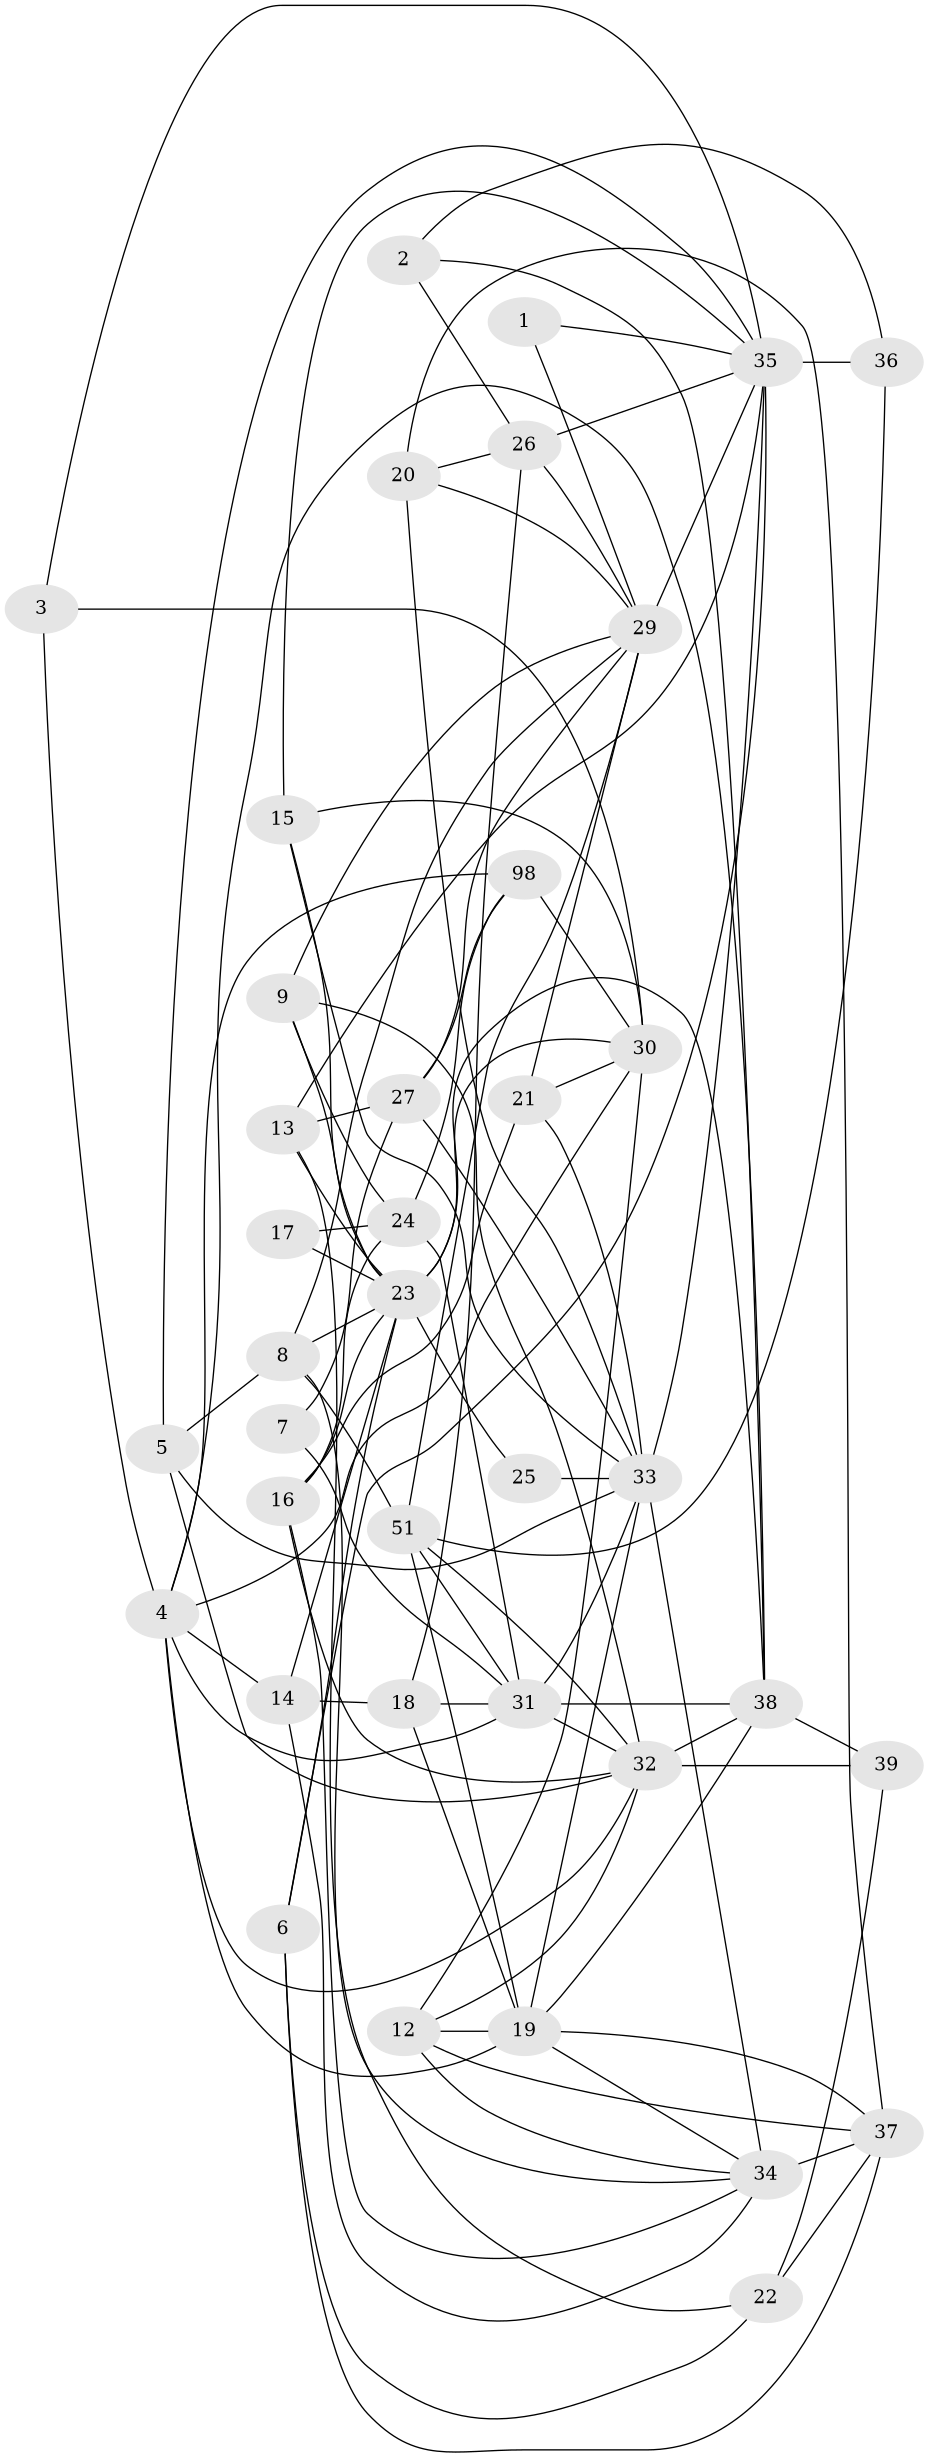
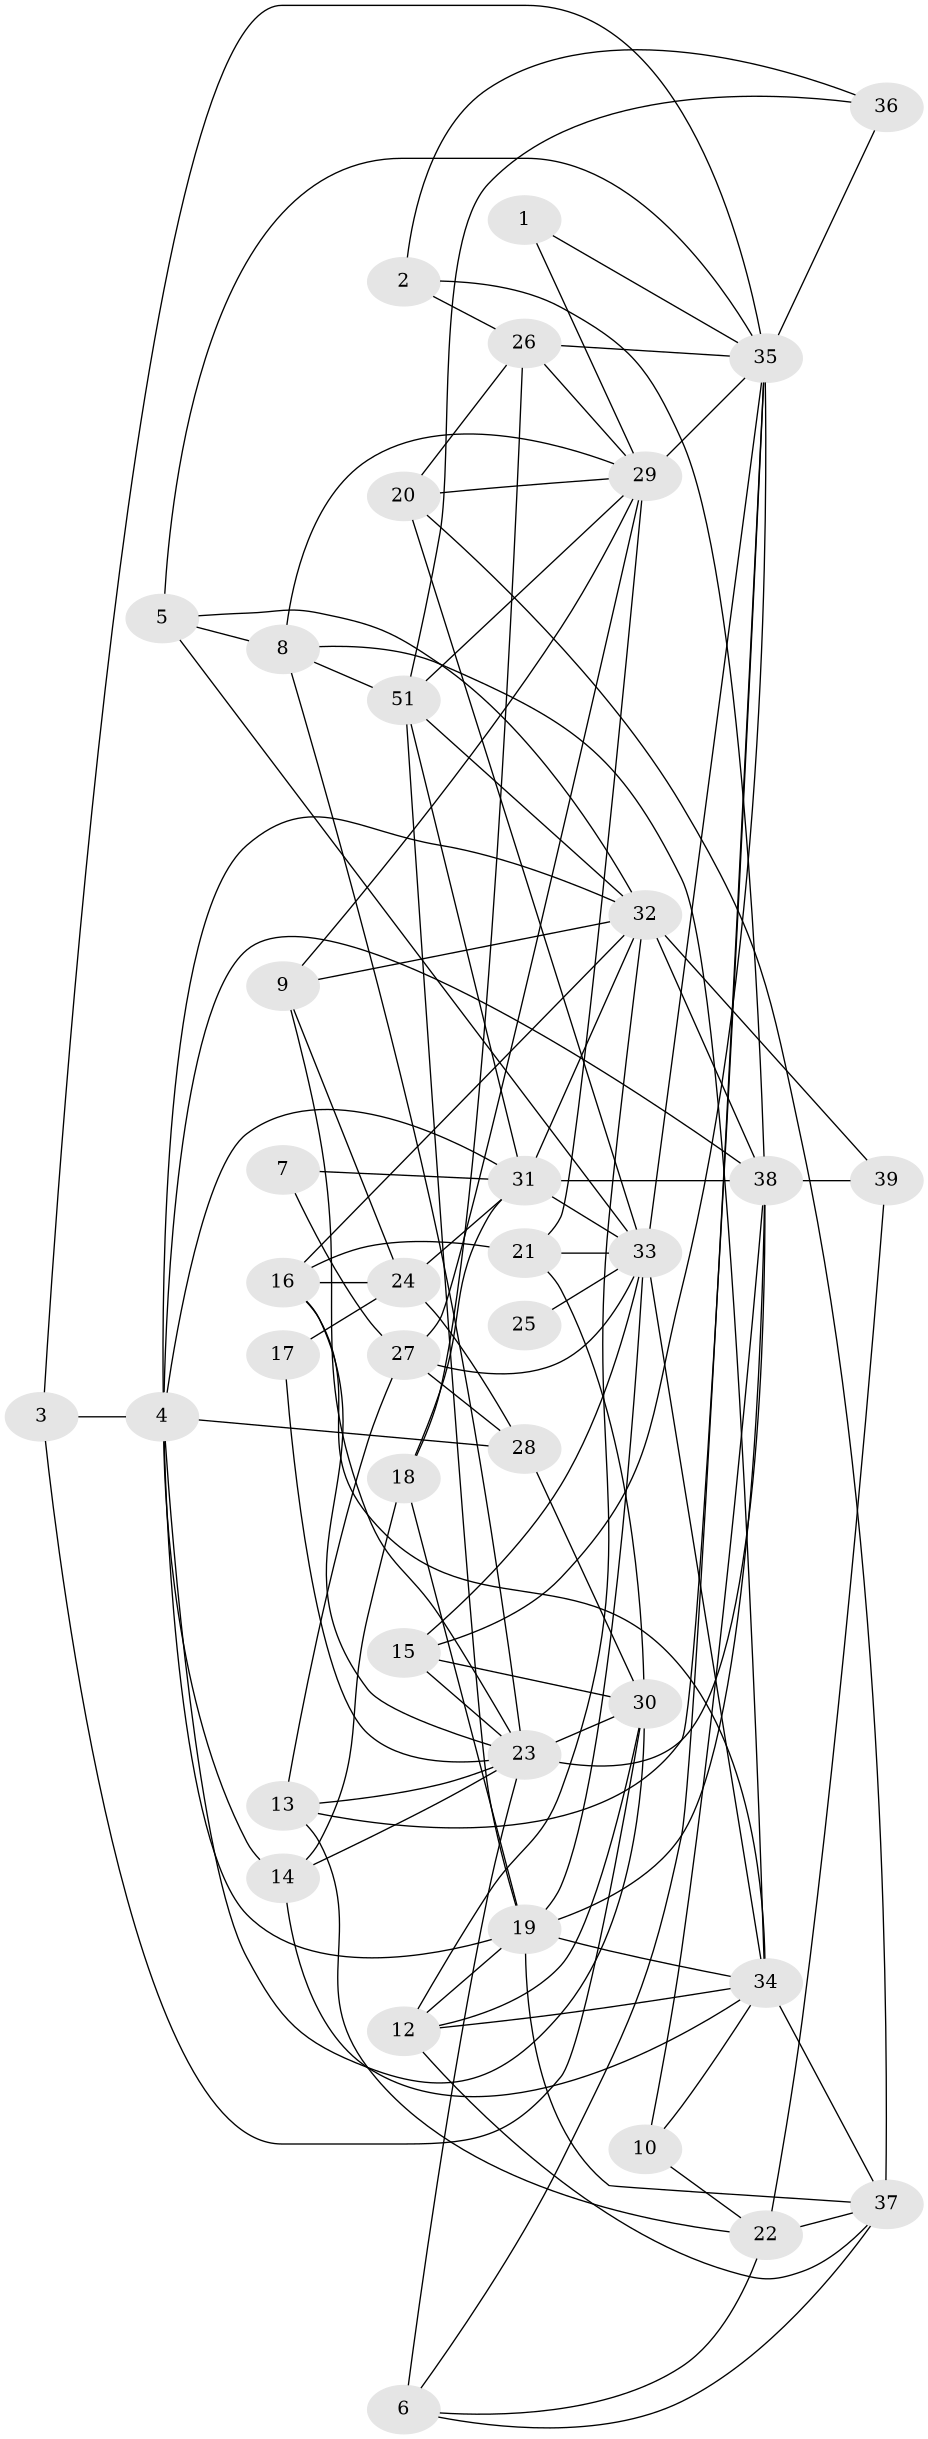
  graph {
    rankdir=LR
    node [color=gray90 style=filled]
    edge [weight=1.0]
    1
    29
    35
    36
    2
    26
    38
    39
    3
    4
    30
    14
    19
-   28 [label=98]
+   28
    31
    32
    23
    34
    18
    33
    37
    5
    8
    n24 [label=51]
    6
    22
    25
    7
    27
    9
    24
+   10
    12
    13
    15
    16
    21
    17
    20
    1 -- 29
    1 -- 35
    29 -- 35
    35 -- 36
    2 -- 36
    2 -- 26
    2 -- 38
    26 -- 29
    26 -- 35
    38 -- 39
    3 -- 35
    3 -- 4
    3 -- 30
    4 -- 38
    4 -- 30
    4 -- 14
    4 -- 19
    4 -- 28 [weight=2.0]
    4 -- 31
    4 -- 32
    14 -- 23
    14 -- 34
    14 -- 18
    19 -- 38
    19 -- 34
    19 -- 33
    19 -- 37
    28 -- 30
    31 -- 38
    31 -- 32
    31 -- 33 [weight=2.0]
    32 -- 38
    32 -- 39
    23 -- 38
    23 -- 30
-   23 -- 25
    34 -- 37
    18 -- 26
    18 -- 19
    18 -- 31
    33 -- 35
    33 -- 34
    5 -- 35
    5 -- 32
    5 -- 33
    5 -- 8
    8 -- 29
    8 -- 23
    8 -- 34
    8 -- n24
    n24 -- 29
    n24 -- 36
    n24 -- 19
    n24 -- 31
    n24 -- 32
    6 -- 35
    6 -- 23
    6 -- 37
    6 -- 22
    22 -- 39
    22 -- 37
    25 -- 33
    7 -- 31
    7 -- 27
    27 -- 29
    27 -- 28
    27 -- 33
    9 -- 29
    9 -- 32
    9 -- 23
    9 -- 24
    24 -- 28
    24 -- 31
+   10 -- 38
+   10 -- 34
+   10 -- 22
    12 -- 30
    12 -- 19
    12 -- 32
    12 -- 34
    12 -- 37
    13 -- 35
    13 -- 23
    13 -- 22
    13 -- 27
    15 -- 35
    15 -- 30
    15 -- 23 [weight=2.0]
    15 -- 33
    16 -- 32
    16 -- 23
    16 -- 34 [weight=2.0]
    16 -- 24
    16 -- 21
    21 -- 29 [weight=2.0]
    21 -- 30
    21 -- 33
    17 -- 23
    17 -- 24
    20 -- 29
    20 -- 26
    20 -- 33
    20 -- 37
  }
